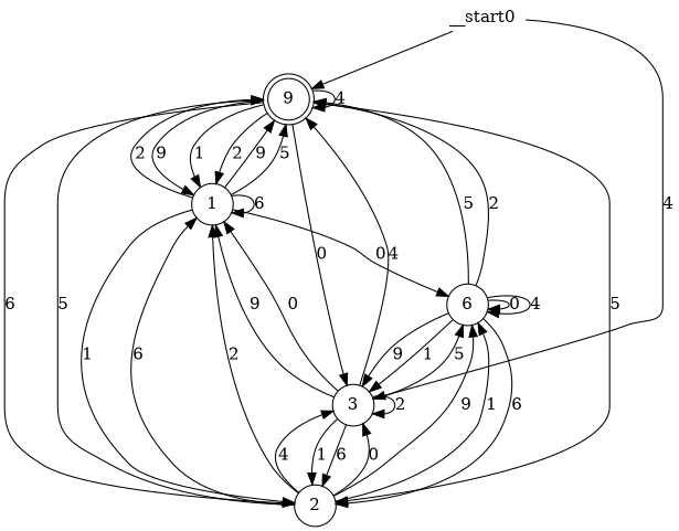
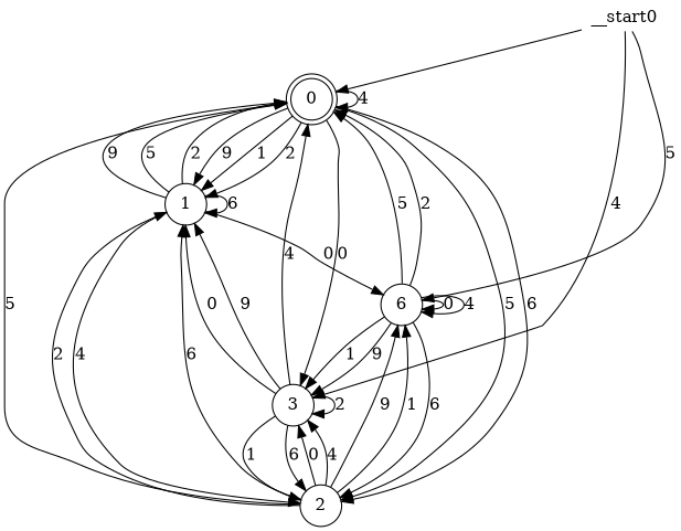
  digraph {
    node [shape=circle]
-   n1 [label=9 shape=doublecircle]
+   n1 [label=0 shape=doublecircle]
    n2 [label=1]
    n3 [label=2]
    n4 [label=3]
    n5 [label=6]
    __start0 [height=0 shape=none width=0]
    n1 -> n1 [label=4]
    n1 -> n2 [label=9]
    n1 -> n2 [label=1]
    n1 -> n2 [label=2]
    n1 -> n3 [label=5]
    n1 -> n3 [label=6]
    n1 -> n4 [label=0]
    n2 -> n1 [label=9]
    n2 -> n1 [label=5]
    n2 -> n1 [label=2]
    n2 -> n2 [label=6]
-   n2 -> n3 [label=1]
+   n2 -> n3 [label=4]
    n2 -> n5 [label=0]
    n3 -> n1 [label=5]
    n3 -> n2 [label=6]
    n3 -> n2 [label=2]
    n3 -> n4 [label=0]
    n3 -> n4 [label=4]
    n3 -> n5 [label=9]
    n3 -> n5 [label=1]
    n4 -> n1 [label=4]
    n4 -> n2 [label=9]
    n4 -> n2 [label=0]
    n4 -> n3 [label=1]
    n4 -> n3 [label=6]
    n4 -> n4 [label=2]
-   n4 -> n5 [label=5]
+   __start0 -> n5 [label=5]
    n5 -> n1 [label=5]
    n5 -> n1 [label=2]
    n5 -> n3 [label=6]
    n5 -> n4 [label=9]
    n5 -> n4 [label=1]
    n5 -> n5 [label=0]
    n5 -> n5 [label=4]
    __start0 -> n1
    __start0 -> n4 [label=4]
  }
